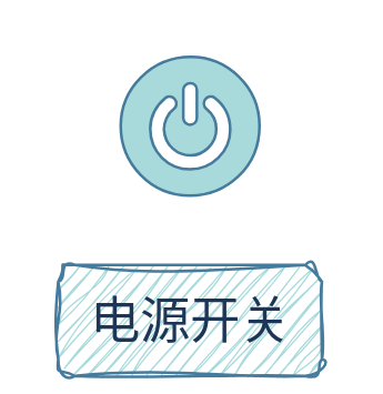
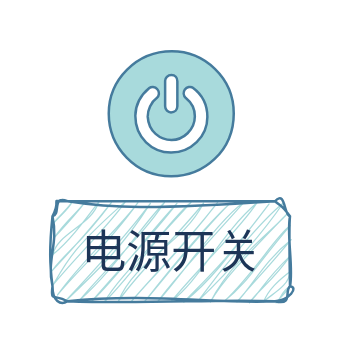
  <mxCell id="0" />
  <mxCell id="1" parent="0" />
  <mxCell id="2" value="" style="sketch=0;html=1;aspect=fixed;strokeColor=#457B9D;shadow=0;fillColor=#A8DADC;verticalAlign=top;labelPosition=center;verticalLabelPosition=bottom;shape=mxgraph.gcp2.a7_power;hachureGap=4;jiggle=2;curveFitting=1;fontFamily=Architects Daughter;fontSource=https%3A%2F%2Ffonts.googleapis.com%2Fcss%3Ffamily%3DArchitects%2BDaughter;fontSize=20;fontColor=#1D3557;labelBackgroundColor=none;" vertex="1" parent="1"><mxGeometry x="43" y="20" width="50" height="50" as="geometry" /></mxCell>
- <mxCell id="3" value="&lt;font style=&quot;font-size: 18px;&quot;&gt;电源开关&lt;/font&gt;" style="rounded=1;whiteSpace=wrap;html=1;sketch=1;hachureGap=4;jiggle=2;curveFitting=1;strokeColor=#457B9D;fontFamily=Architects Daughter;fontSource=https%3A%2F%2Ffonts.googleapis.com%2Fcss%3Ffamily%3DArchitects%2BDaughter;fontSize=20;fontColor=#1D3557;fillColor=#A8DADC;" vertex="1" parent="1"><mxGeometry x="20.5" y="95" width="95" height="40" as="geometry" /></mxCell>
+ <mxCell id="3" value="&lt;font style=&quot;font-size: 18px;&quot;&gt;电源开关&lt;/font&gt;" style="rounded=1;whiteSpace=wrap;html=1;sketch=1;hachureGap=4;jiggle=2;curveFitting=1;strokeColor=#457B9D;fontFamily=Architects Daughter;fontSource=https%3A%2F%2Ffonts.googleapis.com%2Fcss%3Ffamily%3DArchitects%2BDaughter;fontSize=20;fontColor=#1D3557;fillColor=#A8DADC;" vertex="1" parent="1"><mxGeometry x="20.5" y="80" width="95" height="40" as="geometry" /></mxCell>
